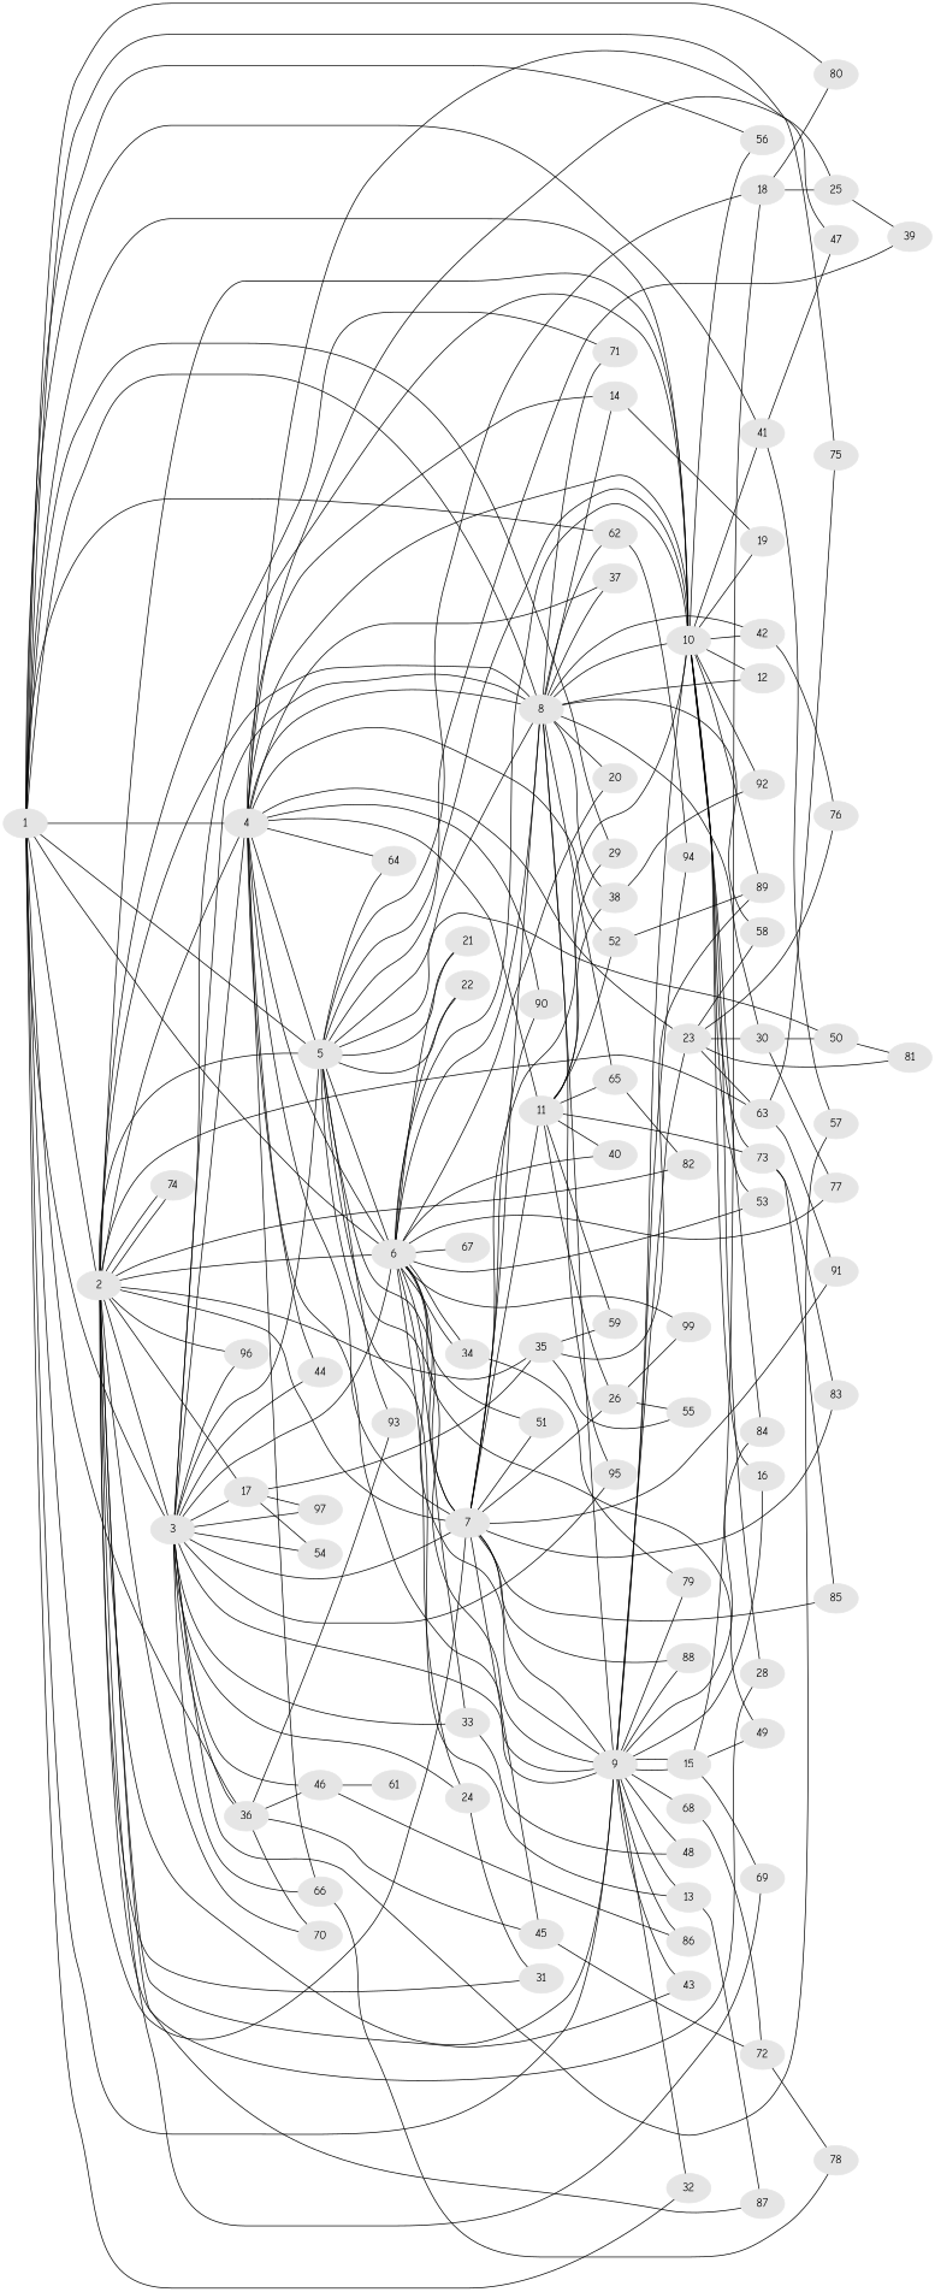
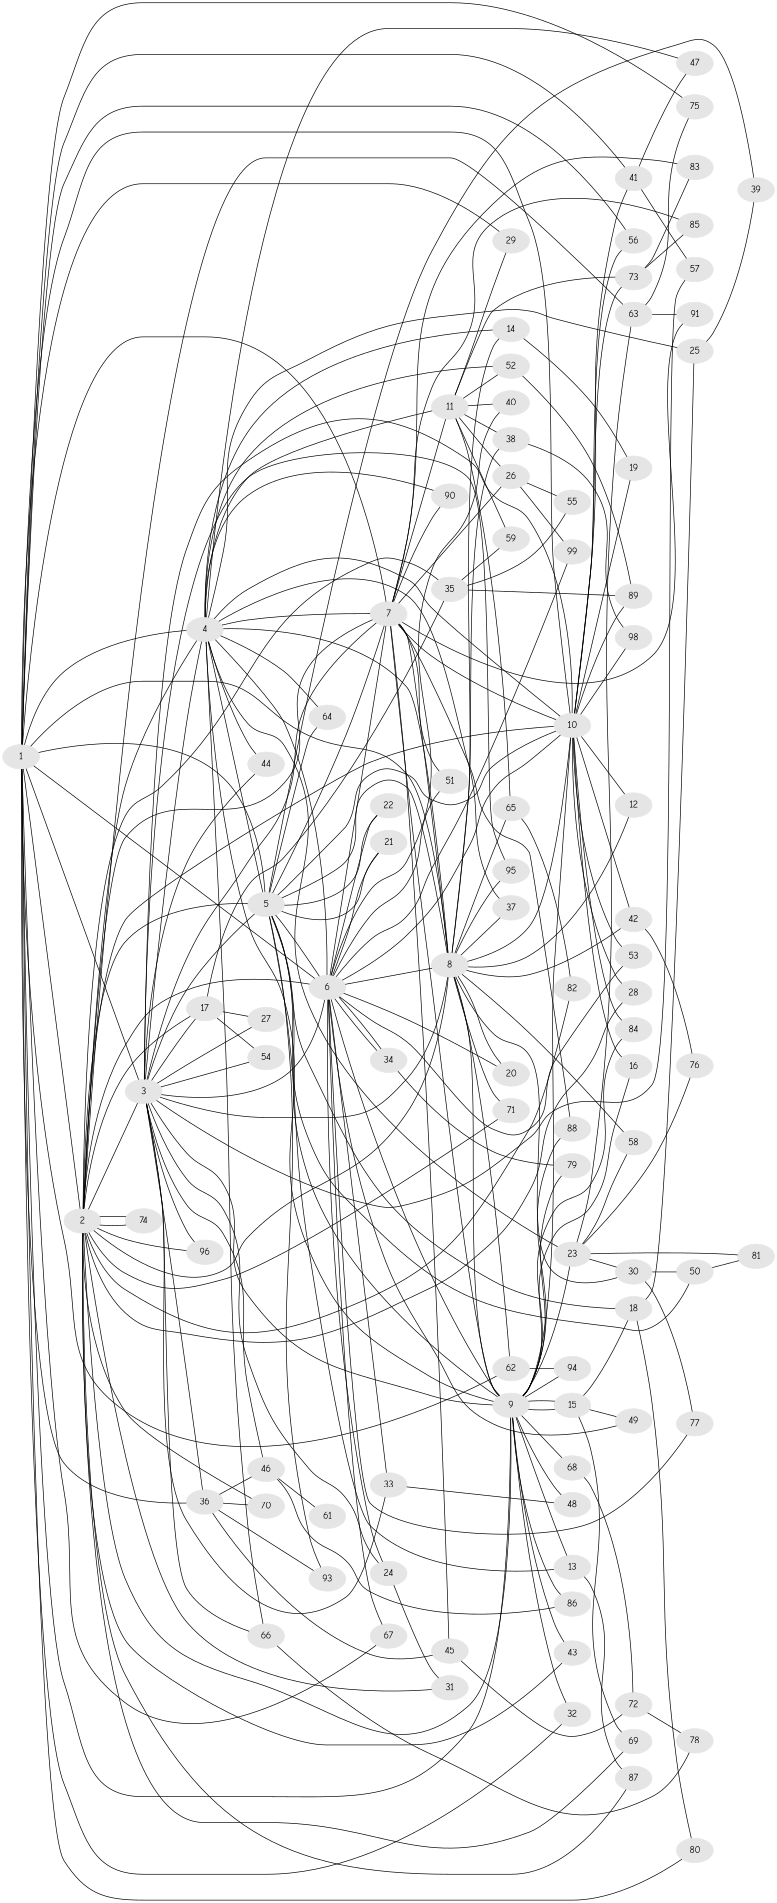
  graph {
    fontname="Comic Neue"
    rankdir=LR
    node [color=gray90 fontname="Comic Neue" style=filled]
    edge [fontname="Comic Neue"]
    1
    2
    3
    4
    5
    6
    7
    8
    9
    10
    29
    32
    36
    41
    56
    62
    67
    75
    80
    17
    28
    31
    35
    43
    63
    69
    70
    71
    74
    82
    87
    96
    24
-   27 [label=97]
+   27
    33
    44
    46
    54
    57
    66
    95
    11
    14
    23
    25
    37
    47
    52
    64
    90
    13
    18
    21
    22
    39
    50
    93
    20
    34
    40
    49
    51
    53
    77
    n65 [label=99]
    26
    45
    83
    85
    88
    91
    12
    30
    38
    42
    58
    65
    15
    16
    48
    68
    79
    84
    86
    94
    19
    73
-   92
+   92 [label=98]
    89
    59
    55
    61
    78
    76
    81
    72
    1 -- 2
    1 -- 3
    1 -- 4
    1 -- 5
    1 -- 6
    1 -- 7
    1 -- 8
    1 -- 9
    1 -- 10
    1 -- 29
    1 -- 32
    1 -- 36
    1 -- 41
    1 -- 56
    1 -- 62
+   1 -- 67
    1 -- 75
    1 -- 80
    2 -- 3
    2 -- 4
    2 -- 5
    2 -- 6
    2 -- 7
    2 -- 8
    2 -- 9
    2 -- 10
    2 -- 17
    2 -- 28
    2 -- 31
    2 -- 35
    2 -- 43
    2 -- 63
    2 -- 69
    2 -- 70
    2 -- 71
    2 -- 74
    2 -- 74
    2 -- 82
    2 -- 87
    2 -- 96
    3 -- 4
    3 -- 5
    3 -- 6
    3 -- 7
    3 -- 8
    3 -- 9
    3 -- 10
    3 -- 36
    3 -- 17
    3 -- 96
    3 -- 24
    3 -- 27
    3 -- 33
    3 -- 44
    3 -- 46
    3 -- 54
    3 -- 57
    3 -- 66
    3 -- 95
    4 -- 5
    4 -- 6
    4 -- 7
    4 -- 8
    4 -- 9
    4 -- 10
    4 -- 44
    4 -- 66
    4 -- 11
    4 -- 14
    4 -- 23
    4 -- 25
    4 -- 37
    4 -- 47
    4 -- 52
    4 -- 64
    4 -- 90
    5 -- 6
    5 -- 7
    5 -- 8
    5 -- 9
    5 -- 10
    5 -- 64
    5 -- 13
    5 -- 18
    5 -- 21
    5 -- 22
    5 -- 39
    5 -- 50
    5 -- 93
    6 -- 7
    6 -- 8
    6 -- 9
    6 -- 10
    6 -- 67
    6 -- 24
    6 -- 33
    6 -- 21
    6 -- 22
    6 -- 20
    6 -- 34
    6 -- 34
    6 -- 40
    6 -- 49
    6 -- 51
    6 -- 53
    6 -- 77
    6 -- n65
    7 -- 8
    7 -- 9
    7 -- 10
    7 -- 11
    7 -- 90
    7 -- 51
    7 -- 26
    7 -- 45
    7 -- 83
    7 -- 85
    7 -- 88
    7 -- 91
    8 -- 9
    8 -- 10
    8 -- 62
    8 -- 71
    8 -- 95
    8 -- 14
    8 -- 37
    8 -- 20
    8 -- 12
    8 -- 30
    8 -- 38
    8 -- 42
    8 -- 58
    8 -- 65
    9 -- 10
    9 -- 32
    9 -- 43
    9 -- 23
    9 -- 13
    9 -- 88
    9 -- 15
    9 -- 15
    9 -- 16
    9 -- 48
    9 -- 68
    9 -- 79
    9 -- 84
    9 -- 86
    9 -- 94
    10 -- 41
    10 -- 56
    10 -- 28
    10 -- 53
    10 -- 12
    10 -- 42
    10 -- 16
    10 -- 84
    10 -- 19
    10 -- 73
    10 -- 92
    10 -- 89
    36 -- 70
    36 -- 46
    36 -- 93
    36 -- 45
    41 -- 57
    41 -- 47
    62 -- 94
    17 -- 35
    17 -- 27
    17 -- 54
    35 -- 89
    35 -- 59
    35 -- 55
    63 -- 75
    63 -- 91
    24 -- 31
    33 -- 48
    46 -- 86
    46 -- 61
    66 -- 78
    11 -- 29
    11 -- 52
    11 -- 40
    11 -- 26
    11 -- 38
    11 -- 65
    11 -- 73
    11 -- 59
    14 -- 19
    23 -- 63
    23 -- 30
    23 -- 58
    23 -- 76
    23 -- 81
    25 -- 39
    52 -- 89
    13 -- 87
    18 -- 80
    18 -- 25
    50 -- 81
    34 -- 79
    26 -- n65
    26 -- 55
    45 -- 72
    30 -- 50
    30 -- 77
    38 -- 92
    42 -- 76
    65 -- 82
    15 -- 69
    15 -- 18
    15 -- 49
    68 -- 72
    73 -- 83
    73 -- 85
    72 -- 78
  }
